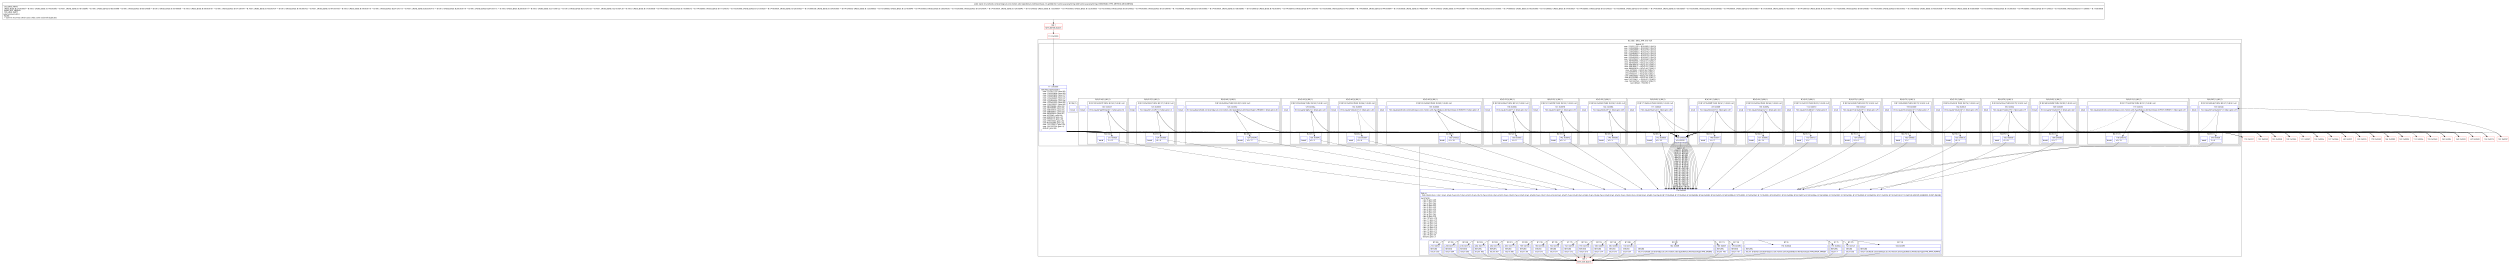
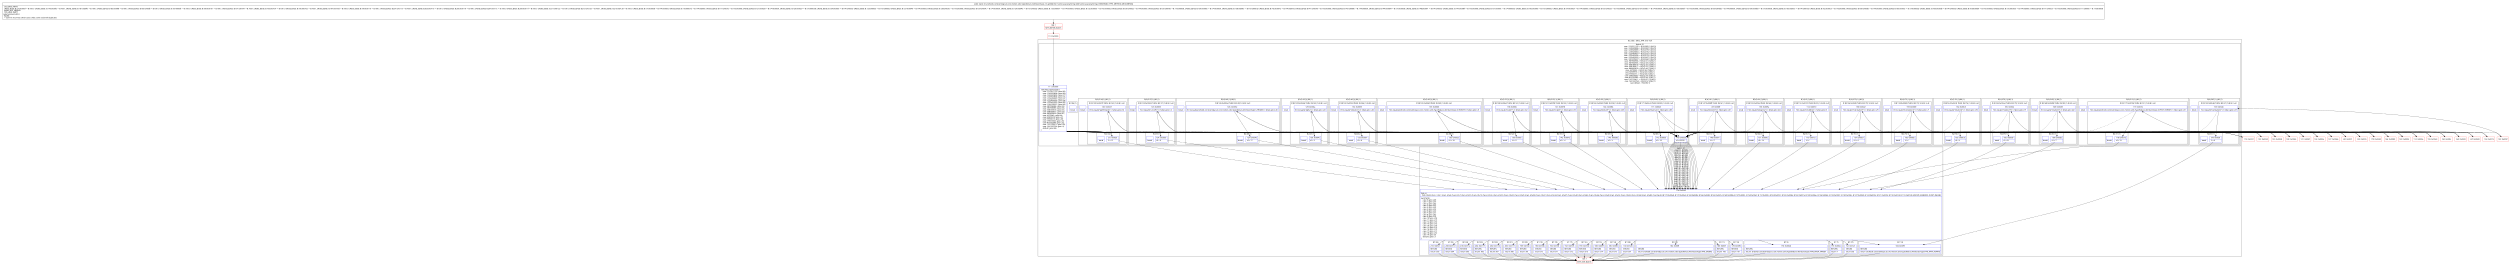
  digraph {
    fontname="Noto Sans"
    node [color=blue fontname="Noto Sans" shape=record]
    edge [fontname="Noto Sans"]
    n1 [label="{172\:\ 0x00e5|r0 = 16\l}"]
    n2 [label="{|break\l}"]
    n3 [label="{171\:\ 0x00e3|if (r2.equals(\"easing\") != false) goto L85\l}"]
    n4 [label="{173\:\ 0x00e8|r0 = 65535\l}"]
    n5 [label="{|break\l}"]
    n6 [label="{169\:\ 0x00db|r0 = 7\l}"]
    n7 [label="{|break\l}"]
    n8 [label="{168\:\ 0x00d9|if (r2.equals(\"rotationX\") != false) goto L82\l}"]
    n9 [label="{|break\l}"]
    n10 [label="{166\:\ 0x00d0|r0 = 'b'\l}"]
    n11 [label="{|break\l}"]
    n12 [label="{165\:\ 0x00ce|if (r2.equals(\"rotationY\") != false) goto L79\l}"]
    n13 [label="{|break\l}"]
    n14 [label="{163\:\ 0x00c5|r0 = 't'\l}"]
    n15 [label="{|break\l}"]
    n16 [label="{162\:\ 0x00c3|if (r2.equals(\"rotationZ\") != false) goto L76\l}"]
    n17 [label="{|break\l}"]
    n18 [label="{160\:\ 0x00bb|r0 = 3\l}"]
    n19 [label="{|break\l}"]
    n20 [label="{159\:\ 0x00b9|if (r2.equals(\"translationX\") != false) goto L73\l}"]
    n21 [label="{|break\l}"]
    n22 [label="{157\:\ 0x00b1|r0 = 4\l}"]
    n23 [label="{|break\l}"]
    n24 [label="{156\:\ 0x00af|if (r2.equals(\"translationY\") != false) goto L70\l}"]
    n25 [label="{|break\l}"]
    n26 [label="{154\:\ 0x00a7|r0 = 8\l}"]
    n27 [label="{|break\l}"]
    n28 [label="{153\:\ 0x00a5|if (r2.equals(\"translationZ\") != false) goto L67\l}"]
    n29 [label="{|break\l}"]
    n30 [label="{151\:\ 0x009c|r0 = 14\l}"]
    n31 [label="{|break\l}"]
    n32 [label="{150\:\ 0x009a|if (r2.equals(\"progress\") != false) goto L64\l}"]
    n33 [label="{|break\l}"]
    n34 [label="{148\:\ 0x0091|r0 = 'f'\l}"]
    n35 [label="{|break\l}"]
    n36 [label="{147\:\ 0x008f|if (r2.equals(\"pivotX\") != false) goto L61\l}"]
    n37 [label="{|break\l}"]
    n38 [label="{145\:\ 0x0086|r0 = 'r'\l}"]
    n39 [label="{|break\l}"]
    n40 [label="{144\:\ 0x0084|if (r2.equals(\"pivotY\") != false) goto L58\l}"]
    n41 [label="{|break\l}"]
    n42 [label="{142\:\ 0x007a|r0 = 'n'\l}"]
    n43 [label="{|break\l}"]
    n44 [label="{141\:\ 0x0078|if (r2.equals(\"scaleX\") != false) goto L55\l}"]
    n45 [label="{|break\l}"]
    n46 [label="{139\:\ 0x006e|r0 = 11\l}"]
    n47 [label="{|break\l}"]
    n48 [label="{138\:\ 0x006c|if (r2.equals(\"scaleY\") != false) goto L52\l}"]
    n49 [label="{|break\l}"]
    n50 [label="{136\:\ 0x0062|r0 = 18\l}"]
    n51 [label="{|break\l}"]
    n52 [label="{135\:\ 0x0060|if (r2.equals(androidx.constraintlayout.core.motion.utils.TypedValues.AttributesType.S_TARGET) != false) goto L49\l}"]
    n53 [label="{|break\l}"]
    n54 [label="{133\:\ 0x0057|r0 = 6\l}"]
    n55 [label="{|break\l}"]
    n56 [label="{132\:\ 0x0055|if (r2.equals(\"elevation\") != false) goto L46\l}"]
    n57 [label="{|break\l}"]
    n58 [label="{130\:\ 0x004c|r0 = 2\l}"]
    n59 [label="{|break\l}"]
    n60 [label="{129\:\ 0x004a|if (r2.equals(\"alpha\") != false) goto L43\l}"]
    n61 [label="{|break\l}"]
    n62 [label="{127\:\ 0x0040|r0 = 17\l}"]
    n63 [label="{|break\l}"]
    n64 [label="{126\:\ 0x003e|if (r2.equals(androidx.constraintlayout.core.motion.utils.TypedValues.AttributesType.S_FRAME) != false) goto L40\l}"]
    n65 [label="{|break\l}"]
    n66 [label="{124\:\ 0x0035|r0 = 0\l}"]
    n67 [label="{|break\l}"]
    n68 [label="{123\:\ 0x0033|if (r2.equals(\"curveFit\") != false) goto L37\l}"]
    n69 [label="{|break\l}"]
    n70 [label="{121\:\ 0x0029|r0 = 15\l}"]
    n71 [label="{|break\l}"]
    n72 [label="{120\:\ 0x0027|if (r2.equals(\"pathRotate\") != false) goto L34\l}"]
    n73 [label="{|break\l}"]
    n74 [label="{118\:\ 0x001d|r0 = 19\l}"]
    n75 [label="{|break\l}"]
    n76 [label="{117\:\ 0x001b|if (r2.equals(androidx.constraintlayout.core.motion.utils.TypedValues.AttributesType.S_PIVOT_TARGET) != false) goto L31\l}"]
    n77 [label="{|break\l}"]
    n78 [label="{115\:\ 0x0012|r0 = 1\l}"]
    n79 [label="{|break\l}"]
    n80 [label="{114\:\ 0x0010|if (r2.equals(\"visibility\") != false) goto L5\l}"]
    n81 [label="{|break\l}"]
    n82 [label="{|break\l}"]
    n83 [label="{111\:\ 0x0005|switch(r2.hashCode()) \{\l    case \-1310311125: goto L83;\l    case \-1249320806: goto L80;\l    case \-1249320805: goto L77;\l    case \-1249320804: goto L74;\l    case \-1225497657: goto L71;\l    case \-1225497656: goto L68;\l    case \-1225497655: goto L65;\l    case \-1001078227: goto L62;\l    case \-987906986: goto L59;\l    case \-987906985: goto L56;\l    case \-908189618: goto L53;\l    case \-908189617: goto L50;\l    case \-880905839: goto L47;\l    case \-4379043: goto L44;\l    case 92909918: goto L41;\l    case 97692013: goto L38;\l    case 579057826: goto L35;\l    case 803192288: goto L32;\l    case 1167159411: goto L29;\l    case 1941332754: goto L3;\l    default: goto L86;\l\}\l}"]
    n84 [label="{214\:\ 0x0126|RETURN\l|return 301\l}"]
    n85 [label="{212\:\ 0x0123|RETURN\l|return 302\l}"]
    n86 [label="{210\:\ 0x0120|RETURN\l|return 303\l}"]
    n87 [label="{208\:\ 0x011d|RETURN\l|return 304\l}"]
    n88 [label="{206\:\ 0x011a|RETURN\l|return 305\l}"]
    n89 [label="{204\:\ 0x0117|RETURN\l|return 306\l}"]
    n90 [label="{202\:\ 0x0114|RETURN\l|return 307\l}"]
    n91 [label="{200\:\ 0x0111|RETURN\l|return 308\l}"]
    n92 [label="{198\:\ 0x010e|RETURN\l|return 309\l}"]
    n93 [label="{196\:\ 0x010b|RETURN\l|return 310\l}"]
    n94 [label="{194\:\ 0x0108|RETURN\l|return 311\l}"]
    n95 [label="{192\:\ 0x0105|RETURN\l|return 312\l}"]
    n96 [label="{190\:\ 0x0102|RETURN\l|return 313\l}"]
    n97 [label="{188\:\ 0x00ff|RETURN\l|return 314\l}"]
    n98 [label="{186\:\ 0x00fc|RETURN\l|return 315\l}"]
    n99 [label="{184\:\ 0x00f9|RETURN\l|return androidx.constraintlayout.core.motion.utils.TypedValues.AttributesType.TYPE_PATH_ROTATE\l}"]
    n100 [label="{182\:\ 0x00f6|RETURN\l|return androidx.constraintlayout.core.motion.utils.TypedValues.AttributesType.TYPE_EASING\l}"]
    n101 [label="{180\:\ 0x00f3|RETURN\l|return 100\l}"]
    n102 [label="{178\:\ 0x00f0|RETURN\l|return 101\l}"]
    n103 [label="{176\:\ 0x00ed|RETURN\l|return androidx.constraintlayout.core.motion.utils.TypedValues.AttributesType.TYPE_PIVOT_TARGET\l}"]
    n104 [label="{175\:\ 0x00ec|RETURN\l|return \-1\l}"]
    n105 [label="{174\:\ 0x00e9|PHI: r0 \l  PHI: (r0v59 char) = (r0v1 char), (r0v4 char), (r0v7 char), (r0v10 char), (r0v13 char), (r0v16 char), (r0v19 char), (r0v22 char), (r0v25 char), (r0v28 char), (r0v31 char), (r0v34 char), (r0v37 char), (r0v40 char), (r0v43 char), (r0v46 char), (r0v49 char), (r0v52 char), (r0v55 char), (r0v58 char), (r0v82 char) binds: [B:173:0x00e8, B:172:0x00e5, B:169:0x00db, B:166:0x00d0, B:163:0x00c5, B:160:0x00bb, B:157:0x00b1, B:154:0x00a7, B:151:0x009c, B:148:0x0091, B:145:0x0086, B:142:0x007a, B:139:0x006e, B:136:0x0062, B:133:0x0057, B:130:0x004c, B:127:0x0040, B:124:0x0035, B:121:0x0029, B:118:0x001d, B:115:0x0012] A[DONT_GENERATE, DONT_INLINE]\l|switch(r0) \{\l    case 0: goto L28;\l    case 1: goto L27;\l    case 2: goto L26;\l    case 3: goto L25;\l    case 4: goto L24;\l    case 5: goto L23;\l    case 6: goto L22;\l    case 7: goto L21;\l    case 8: goto L20;\l    case 9: goto L19;\l    case 10: goto L18;\l    case 11: goto L17;\l    case 12: goto L16;\l    case 13: goto L15;\l    case 14: goto L14;\l    case 15: goto L13;\l    case 16: goto L12;\l    case 17: goto L11;\l    case 18: goto L10;\l    case 19: goto L9;\l    default: goto L7;\l\}\l}"]
    n106 [color=red label="{113\:\ 0x000a}"]
    n107 [color=red label="{116\:\ 0x0015}"]
    n108 [color=red label="{119\:\ 0x0021}"]
    n109 [color=red label="{122\:\ 0x002d}"]
    n110 [color=red label="{125\:\ 0x0038}"]
    n111 [color=red label="{128\:\ 0x0044}"]
    n112 [color=red label="{131\:\ 0x004f}"]
    n113 [color=red label="{134\:\ 0x005a}"]
    n114 [color=red label="{137\:\ 0x0066}"]
    n115 [color=red label="{140\:\ 0x0072}"]
    n116 [color=red label="{143\:\ 0x007e}"]
    n117 [color=red label="{146\:\ 0x0089}"]
    n118 [color=red label="{149\:\ 0x0094}"]
    n119 [color=red label="{152\:\ 0x009f}"]
    n120 [color=red label="{155\:\ 0x00a9}"]
    n121 [color=red label="{158\:\ 0x00b3}"]
    n122 [color=red label="{164\:\ 0x00c8}"]
    n123 [color=red label="{167\:\ 0x00d3}"]
    n124 [color=red label="{170\:\ 0x00dd}"]
    n125 [color=red label="{109\:\ ?|MTH_EXIT_BLOCK\l}"]
    n126 [color=red label="{108\:\ ?|MTH_ENTER_BLOCK\l}"]
    n127 [color=red label="{110\:\ 0x0000}"]
    n128 [label="{public static int androidx.constraintlayout.core.motion.utils.TypedValues.AttributesType.\-CC.getId((r2v0 'name' java.lang.String A[D('name' java.lang.String), IMMUTABLE_TYPE, METHOD_ARGUMENT]))  | USE_LINES_HINTS\lCROSS_EDGE: B:177:0x00ef \-\> B:109:?, CROSS_EDGE: B:179:0x00f2 \-\> B:109:?, CROSS_EDGE: B:181:0x00f5 \-\> B:109:?, CROSS_EDGE: B:183:0x00f8 \-\> B:109:?, CROSS_EDGE: B:185:0x00fb \-\> B:109:?, CROSS_EDGE: B:187:0x00fe \-\> B:109:?, CROSS_EDGE: B:189:0x0101 \-\> B:109:?, CROSS_EDGE: B:191:0x0104 \-\> B:109:?, CROSS_EDGE: B:193:0x0107 \-\> B:109:?, CROSS_EDGE: B:195:0x010a \-\> B:109:?, CROSS_EDGE: B:197:0x010d \-\> B:109:?, CROSS_EDGE: B:199:0x0110 \-\> B:109:?, CROSS_EDGE: B:201:0x0113 \-\> B:109:?, CROSS_EDGE: B:203:0x0116 \-\> B:109:?, CROSS_EDGE: B:205:0x0119 \-\> B:109:?, CROSS_EDGE: B:207:0x011c \-\> B:109:?, CROSS_EDGE: B:209:0x011f \-\> B:109:?, CROSS_EDGE: B:211:0x0122 \-\> B:109:?, CROSS_EDGE: B:213:0x0125 \-\> B:109:?, CROSS_EDGE: B:215:0x0128 \-\> B:109:?, CROSS_EDGE: B:173:0x00e8 \-\> B:174:0x00e9, CROSS_EDGE: B:118:0x001d \-\> B:174:0x00e9, CROSS_EDGE: B:117:0x001b \-\> B:173:0x00e8, CROSS_EDGE: B:121:0x0029 \-\> B:174:0x00e9, CROSS_EDGE: B:120:0x0027 \-\> B:173:0x00e8, CROSS_EDGE: B:124:0x0035 \-\> B:174:0x00e9, CROSS_EDGE: B:123:0x0033 \-\> B:173:0x00e8, CROSS_EDGE: B:127:0x0040 \-\> B:174:0x00e9, CROSS_EDGE: B:126:0x003e \-\> B:173:0x00e8, CROSS_EDGE: B:130:0x004c \-\> B:174:0x00e9, CROSS_EDGE: B:129:0x004a \-\> B:173:0x00e8, CROSS_EDGE: B:133:0x0057 \-\> B:174:0x00e9, CROSS_EDGE: B:132:0x0055 \-\> B:173:0x00e8, CROSS_EDGE: B:136:0x0062 \-\> B:174:0x00e9, CROSS_EDGE: B:135:0x0060 \-\> B:173:0x00e8, CROSS_EDGE: B:139:0x006e \-\> B:174:0x00e9, CROSS_EDGE: B:138:0x006c \-\> B:173:0x00e8, CROSS_EDGE: B:142:0x007a \-\> B:174:0x00e9, CROSS_EDGE: B:141:0x0078 \-\> B:173:0x00e8, CROSS_EDGE: B:145:0x0086 \-\> B:174:0x00e9, CROSS_EDGE: B:144:0x0084 \-\> B:173:0x00e8, CROSS_EDGE: B:148:0x0091 \-\> B:174:0x00e9, CROSS_EDGE: B:147:0x008f \-\> B:173:0x00e8, CROSS_EDGE: B:151:0x009c \-\> B:174:0x00e9, CROSS_EDGE: B:150:0x009a \-\> B:173:0x00e8, CROSS_EDGE: B:154:0x00a7 \-\> B:174:0x00e9, CROSS_EDGE: B:153:0x00a5 \-\> B:173:0x00e8, CROSS_EDGE: B:157:0x00b1 \-\> B:174:0x00e9, CROSS_EDGE: B:156:0x00af \-\> B:173:0x00e8, CROSS_EDGE: B:160:0x00bb \-\> B:174:0x00e9, CROSS_EDGE: B:159:0x00b9 \-\> B:173:0x00e8, CROSS_EDGE: B:163:0x00c5 \-\> B:174:0x00e9, CROSS_EDGE: B:162:0x00c3 \-\> B:173:0x00e8, CROSS_EDGE: B:166:0x00d0 \-\> B:174:0x00e9, CROSS_EDGE: B:165:0x00ce \-\> B:173:0x00e8, CROSS_EDGE: B:169:0x00db \-\> B:174:0x00e9, CROSS_EDGE: B:168:0x00d9 \-\> B:173:0x00e8, CROSS_EDGE: B:172:0x00e5 \-\> B:174:0x00e9, CROSS_EDGE: B:171:0x00e3 \-\> B:173:0x00e8, CROSS_EDGE: B:111:0x0005 \-\> B:173:0x00e8\lINLINE_NOT_NEEDED\lTYPE_VARS: EMPTY\lJadxCommentsAttr\{\l WARN: \l \-\> Can't fix incorrect switch cases order, some code will duplicate\}\l}" color=""]
    subgraph cluster_1 {
      label="R(2:2|6) | DECL_VAR: char null\l"
      subgraph cluster_2 {
        label="Switch: 21\n case -1310311125 -> R(3:(2:85|1)|86|1)\n case -1249320806 -> R(3:(2:82|1)|86|1)\n case -1249320805 -> R(3:(2:79|1)|86|1)\n case -1249320804 -> R(3:(2:76|1)|86|1)\n case -1225497657 -> R(3:(2:73|1)|86|1)\n case -1225497656 -> R(3:(2:70|1)|86|1)\n case -1225497655 -> R(3:(2:67|1)|86|1)\n case -1001078227 -> R(3:(2:64|1)|86|1)\n case -987906986 -> R(3:(2:61|1)|86|1)\n case -987906985 -> R(3:(2:58|1)|86|1)\n case -908189618 -> R(3:(2:55|1)|86|1)\n case -908189617 -> R(3:(2:52|1)|86|1)\n case -880905839 -> R(3:(2:49|1)|86|1)\n case -4379043 -> R(3:(2:46|1)|86|1)\n case 92909918 -> R(3:(2:43|1)|86|1)\n case 97692013 -> R(3:(2:40|1)|86|1)\n case 579057826 -> R(3:(2:37|1)|86|1)\n case 803192288 -> R(3:(2:34|1)|86|1)\n case 1167159411 -> R(3:(2:31|1)|86|1)\n case 1941332754 -> R(3:(2:5|1)|86|1)\n case default -> R(2:86|1)"
        n83
        subgraph cluster_3 {
          label="R(3:(2:85|1)|86|1)"
          n4
          n5
          subgraph cluster_4 {
            label="IF [B:171:0x00e3] THEN: R(2:85|1) ELSE: null"
            n3
            subgraph cluster_5 {
              label="R(2:85|1)"
              n1
              n2
            }
          }
        }
        subgraph cluster_6 {
          label="R(3:(2:82|1)|86|1)"
          n9
          subgraph cluster_7 {
            label="IF [B:168:0x00d9] THEN: R(2:82|1) ELSE: null"
            n8
            subgraph cluster_8 {
              label="R(2:82|1)"
              n6
              n7
            }
          }
        }
        subgraph cluster_9 {
          label="R(3:(2:79|1)|86|1)"
          n13
          subgraph cluster_10 {
            label="IF [B:165:0x00ce] THEN: R(2:79|1) ELSE: null"
            n12
            subgraph cluster_11 {
              label="R(2:79|1)"
              n10
              n11
            }
          }
        }
        subgraph cluster_12 {
          label="R(3:(2:76|1)|86|1)"
          n17
          subgraph cluster_13 {
            label="IF [B:162:0x00c3] THEN: R(2:76|1) ELSE: null"
            n16
            subgraph cluster_14 {
              label="R(2:76|1)"
              n14
              n15
            }
          }
        }
        subgraph cluster_15 {
          label="R(3:(2:73|1)|86|1)"
          n21
          subgraph cluster_16 {
            label="IF [B:159:0x00b9] THEN: R(2:73|1) ELSE: null"
            n20
            subgraph cluster_17 {
              label="R(2:73|1)"
              n18
              n19
            }
          }
        }
        subgraph cluster_18 {
          label="R(3:(2:70|1)|86|1)"
          n25
          subgraph cluster_19 {
            label="IF [B:156:0x00af] THEN: R(2:70|1) ELSE: null"
            n24
            subgraph cluster_20 {
              label="R(2:70|1)"
              n22
              n23
            }
          }
        }
        subgraph cluster_21 {
          label="R(3:(2:67|1)|86|1)"
          n29
          subgraph cluster_22 {
            label="IF [B:153:0x00a5] THEN: R(2:67|1) ELSE: null"
            n28
            subgraph cluster_23 {
              label="R(2:67|1)"
              n26
              n27
            }
          }
        }
        subgraph cluster_24 {
          label="R(3:(2:64|1)|86|1)"
          n33
          subgraph cluster_25 {
            label="IF [B:150:0x009a] THEN: R(2:64|1) ELSE: null"
            n32
            subgraph cluster_26 {
              label="R(2:64|1)"
              n30
              n31
            }
          }
        }
        subgraph cluster_27 {
          label="R(3:(2:61|1)|86|1)"
          n37
          subgraph cluster_28 {
            label="IF [B:147:0x008f] THEN: R(2:61|1) ELSE: null"
            n36
            subgraph cluster_29 {
              label="R(2:61|1)"
              n34
              n35
            }
          }
        }
        subgraph cluster_30 {
          label="R(3:(2:58|1)|86|1)"
          n41
          subgraph cluster_31 {
            label="IF [B:144:0x0084] THEN: R(2:58|1) ELSE: null"
            n40
            subgraph cluster_32 {
              label="R(2:58|1)"
              n38
              n39
            }
          }
        }
        subgraph cluster_33 {
          label="R(3:(2:55|1)|86|1)"
          n45
          subgraph cluster_34 {
            label="IF [B:141:0x0078] THEN: R(2:55|1) ELSE: null"
            n44
            subgraph cluster_35 {
              label="R(2:55|1)"
              n42
              n43
            }
          }
        }
        subgraph cluster_36 {
          label="R(3:(2:52|1)|86|1)"
          n49
          subgraph cluster_37 {
            label="IF [B:138:0x006c] THEN: R(2:52|1) ELSE: null"
            n48
            subgraph cluster_38 {
              label="R(2:52|1)"
              n46
              n47
            }
          }
        }
        subgraph cluster_39 {
          label="R(3:(2:49|1)|86|1)"
          n53
          subgraph cluster_40 {
            label="IF [B:135:0x0060] THEN: R(2:49|1) ELSE: null"
            n52
            subgraph cluster_41 {
              label="R(2:49|1)"
              n50
              n51
            }
          }
        }
        subgraph cluster_42 {
          label="R(3:(2:46|1)|86|1)"
          n57
          subgraph cluster_43 {
            label="IF [B:132:0x0055] THEN: R(2:46|1) ELSE: null"
            n56
            subgraph cluster_44 {
              label="R(2:46|1)"
              n54
              n55
            }
          }
        }
        subgraph cluster_45 {
          label="R(3:(2:43|1)|86|1)"
          n61
          subgraph cluster_46 {
            label="IF [B:129:0x004a] THEN: R(2:43|1) ELSE: null"
            n60
            subgraph cluster_47 {
              label="R(2:43|1)"
              n58
              n59
            }
          }
        }
        subgraph cluster_48 {
          label="R(3:(2:40|1)|86|1)"
          n65
          subgraph cluster_49 {
            label="IF [B:126:0x003e] THEN: R(2:40|1) ELSE: null"
            n64
            subgraph cluster_50 {
              label="R(2:40|1)"
              n62
              n63
            }
          }
        }
        subgraph cluster_51 {
          label="R(3:(2:37|1)|86|1)"
          n69
          subgraph cluster_52 {
            label="IF [B:123:0x0033] THEN: R(2:37|1) ELSE: null"
            n68
            subgraph cluster_53 {
              label="R(2:37|1)"
              n66
              n67
            }
          }
        }
        subgraph cluster_54 {
          label="R(3:(2:34|1)|86|1)"
          n73
          subgraph cluster_55 {
            label="IF [B:120:0x0027] THEN: R(2:34|1) ELSE: null"
            n72
            subgraph cluster_56 {
              label="R(2:34|1)"
              n70
              n71
            }
          }
        }
        subgraph cluster_57 {
          label="R(3:(2:31|1)|86|1)"
          n77
          subgraph cluster_58 {
            label="IF [B:117:0x001b] THEN: R(2:31|1) ELSE: null"
            n76
            subgraph cluster_59 {
              label="R(2:31|1)"
              n74
              n75
            }
          }
        }
        subgraph cluster_60 {
          label="R(3:(2:5|1)|86|1)"
          n81
          subgraph cluster_61 {
            label="IF [B:114:0x0010] THEN: R(2:5|1) ELSE: null"
            n80
            subgraph cluster_62 {
              label="R(2:5|1)"
              n78
              n79
            }
          }
        }
        subgraph cluster_63 {
          label="R(2:86|1)"
          n82
        }
      }
      subgraph cluster_64 {
        label="Switch: 21\n case 0 -> R(1:28)\n case 1 -> R(1:27)\n case 2 -> R(1:26)\n case 3 -> R(1:25)\n case 4 -> R(1:24)\n case 5 -> R(1:23)\n case 6 -> R(1:22)\n case 7 -> R(1:21)\n case 8 -> R(1:20)\n case 9 -> R(1:19)\n case 10 -> R(1:18)\n case 11 -> R(1:17)\n case 12 -> R(1:16)\n case 13 -> R(1:15)\n case 14 -> R(1:14)\n case 15 -> R(1:13)\n case 16 -> R(1:12)\n case 17 -> R(1:11)\n case 18 -> R(1:10)\n case 19 -> R(1:9)\n case default -> R(1:7)"
        n105
        subgraph cluster_65 {
          label="R(1:28)"
          n84
        }
        subgraph cluster_66 {
          label="R(1:27)"
          n85
        }
        subgraph cluster_67 {
          label="R(1:26)"
          n86
        }
        subgraph cluster_68 {
          label="R(1:25)"
          n87
        }
        subgraph cluster_69 {
          label="R(1:24)"
          n88
        }
        subgraph cluster_70 {
          label="R(1:23)"
          n89
        }
        subgraph cluster_71 {
          label="R(1:22)"
          n90
        }
        subgraph cluster_72 {
          label="R(1:21)"
          n91
        }
        subgraph cluster_73 {
          label="R(1:20)"
          n92
        }
        subgraph cluster_74 {
          label="R(1:19)"
          n93
        }
        subgraph cluster_75 {
          label="R(1:18)"
          n94
        }
        subgraph cluster_76 {
          label="R(1:17)"
          n95
        }
        subgraph cluster_77 {
          label="R(1:16)"
          n96
        }
        subgraph cluster_78 {
          label="R(1:15)"
          n97
        }
        subgraph cluster_79 {
          label="R(1:14)"
          n98
        }
        subgraph cluster_80 {
          label="R(1:13)"
          n99
        }
        subgraph cluster_81 {
          label="R(1:12)"
          n100
        }
        subgraph cluster_82 {
          label="R(1:11)"
          n101
        }
        subgraph cluster_83 {
          label="R(1:10)"
          n102
        }
        subgraph cluster_84 {
          label="R(1:9)"
          n103
        }
        subgraph cluster_85 {
          label="R(1:7)"
          n104
        }
      }
    }
    n1 -> n105
    n3 -> n1
    n3 -> n4 [style=dashed]
    n4 -> n105
    n4 -> n105
    n4 -> n105
    n4 -> n105
    n4 -> n105
    n4 -> n105
    n4 -> n105
    n4 -> n105
    n4 -> n105
    n4 -> n105
    n4 -> n105
    n4 -> n105
    n4 -> n105
    n4 -> n105
    n4 -> n105
    n4 -> n105
    n4 -> n105
    n4 -> n105
    n4 -> n105
    n4 -> n105
    n4 -> n105
    n6 -> n105
    n8 -> n4 [style=dashed]
    n8 -> n6
    n10 -> n105
    n12 -> n4 [style=dashed]
    n12 -> n10
    n14 -> n105
    n16 -> n4 [style=dashed]
    n16 -> n14
    n18 -> n105
    n20 -> n4 [style=dashed]
    n20 -> n18
    n22 -> n105
    n24 -> n4 [style=dashed]
    n24 -> n22
-   n26 -> n105
+   n26 -> n99
    n28 -> n4 [style=dashed]
    n28 -> n26
    n30 -> n105
    n32 -> n4 [style=dashed]
    n32 -> n30
    n34 -> n105
    n36 -> n4 [style=dashed]
    n36 -> n34
    n38 -> n105
    n40 -> n4 [style=dashed]
    n40 -> n38
    n42 -> n105
    n44 -> n4 [style=dashed]
    n44 -> n42
    n46 -> n105
    n48 -> n4 [style=dashed]
    n48 -> n46
    n50 -> n105
    n52 -> n4 [style=dashed]
    n52 -> n50
    n54 -> n105
    n56 -> n4 [style=dashed]
    n56 -> n54
    n58 -> n105
    n60 -> n4 [style=dashed]
    n60 -> n58
    n62 -> n105
    n64 -> n4 [style=dashed]
    n64 -> n62
    n66 -> n105
    n68 -> n4 [style=dashed]
    n68 -> n66
    n70 -> n105
    n72 -> n4 [style=dashed]
    n72 -> n70
    n74 -> n105
    n76 -> n4 [style=dashed]
    n76 -> n74
    n78 -> n105
    n80 -> n4 [style=dashed]
    n80 -> n78
    n83 -> n106
    n83 -> n107
    n83 -> n108
    n83 -> n109
    n83 -> n110
    n83 -> n111
    n83 -> n112
    n83 -> n113
    n83 -> n114
    n83 -> n115
    n83 -> n116
    n83 -> n117
    n83 -> n118
    n83 -> n119
    n83 -> n120
    n83 -> n121
    n83 -> n122
    n83 -> n123
    n83 -> n124
    n84 -> n125
    n85 -> n125
    n86 -> n125
    n87 -> n125
    n88 -> n125
    n89 -> n125
    n90 -> n125
    n91 -> n125
    n92 -> n125
    n93 -> n125
    n94 -> n125
    n95 -> n125
    n96 -> n125
    n97 -> n125
    n98 -> n125
    n99 -> n125
    n100 -> n125
    n101 -> n125
    n102 -> n125
    n103 -> n125
    n104 -> n125
    n105 -> n84
    n105 -> n85
    n105 -> n86
    n105 -> n87
    n105 -> n88
    n105 -> n89
    n105 -> n90
    n105 -> n91
    n105 -> n92
    n105 -> n93
    n105 -> n94
    n105 -> n95
    n105 -> n96
    n105 -> n97
    n105 -> n98
    n105 -> n99
    n105 -> n100
    n105 -> n101
    n105 -> n102
    n105 -> n103
    n105 -> n104
+   n106 -> n80
    n107 -> n76
    n108 -> n72
    n109 -> n68
    n110 -> n64
    n111 -> n60
+   n112 -> n56
    n113 -> n52
    n114 -> n48
    n115 -> n44
    n116 -> n40
    n117 -> n36
    n118 -> n32
    n119 -> n28
    n120 -> n24
    n121 -> n20
    n122 -> n12
    n123 -> n8
    n124 -> n3
    n126 -> n127
    n127 -> n83
    n128 -> n126
  }
